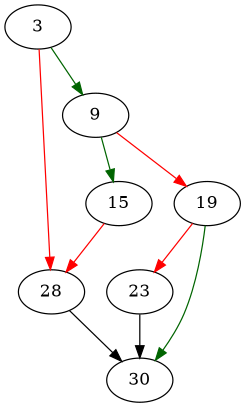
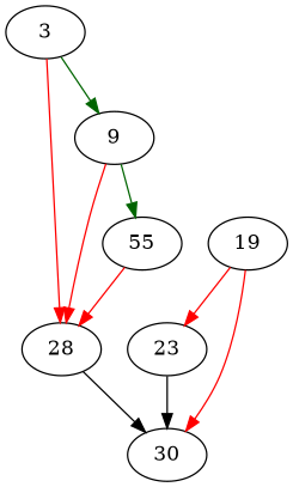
  strict digraph {
    edge [color=red cond=false]
    3 [entry=true]
    9
    28
-   15
+   15 [label=55]
    30
    19
    23
    3 -> 9 [color=darkgreen cond=true]
    3 -> 28
-   9 -> 19
+   9 -> 28
    9 -> 15 [color=darkgreen cond=true]
    28 -> 30 [color="" cond=""]
    15 -> 28
-   19 -> 30 [color=darkgreen cond=true]
+   19 -> 30 [cond=true]
    19 -> 23
    23 -> 30 [color="" cond=""]
  }
